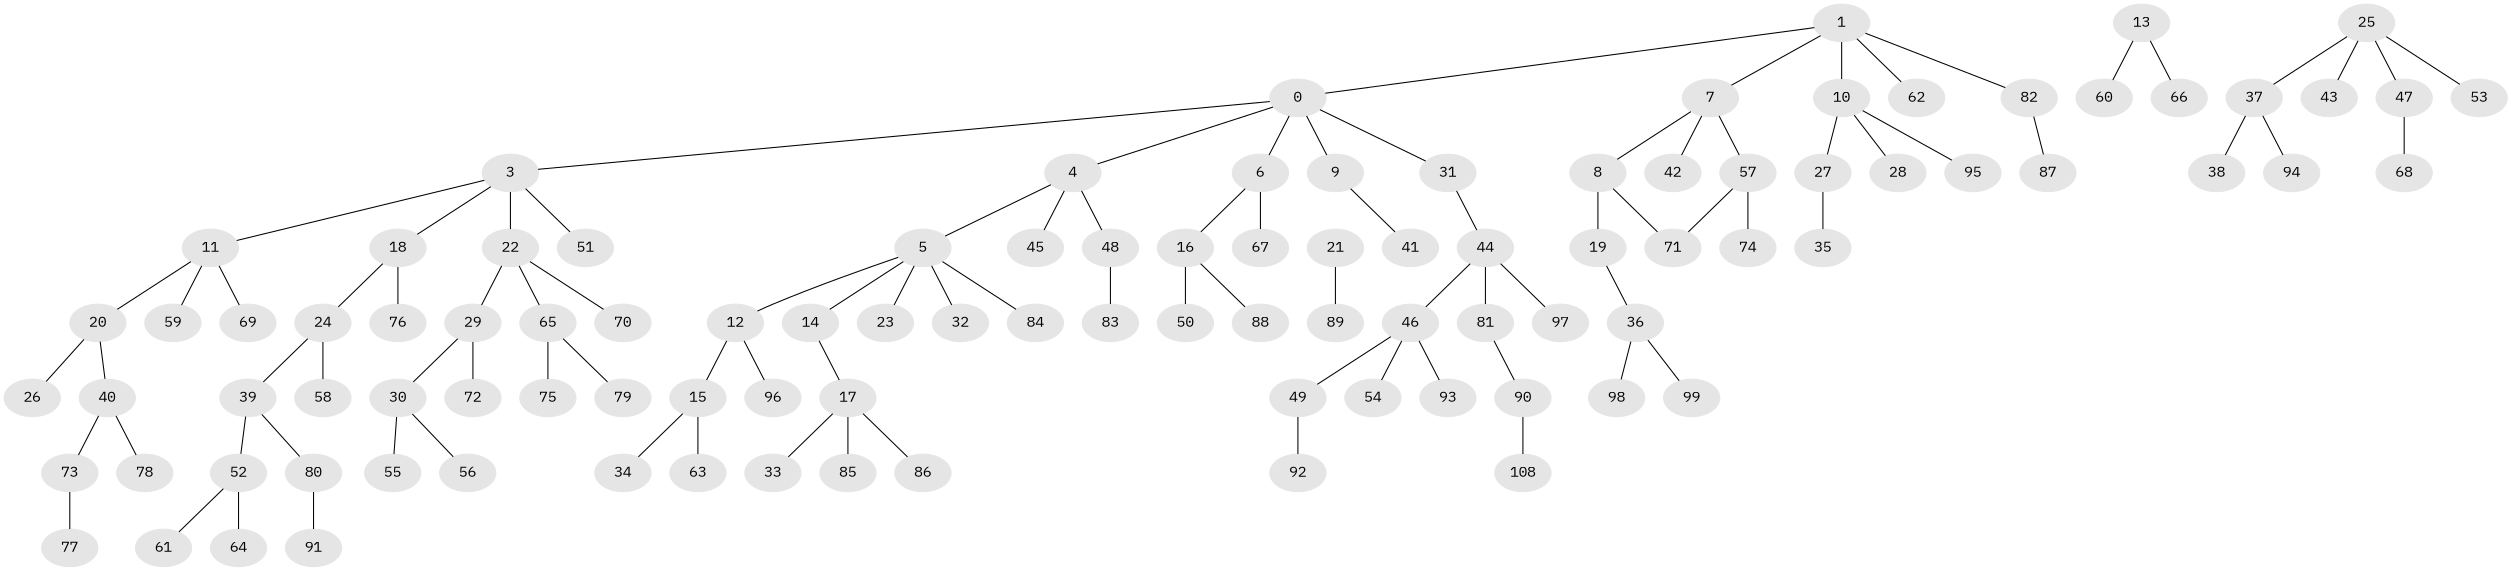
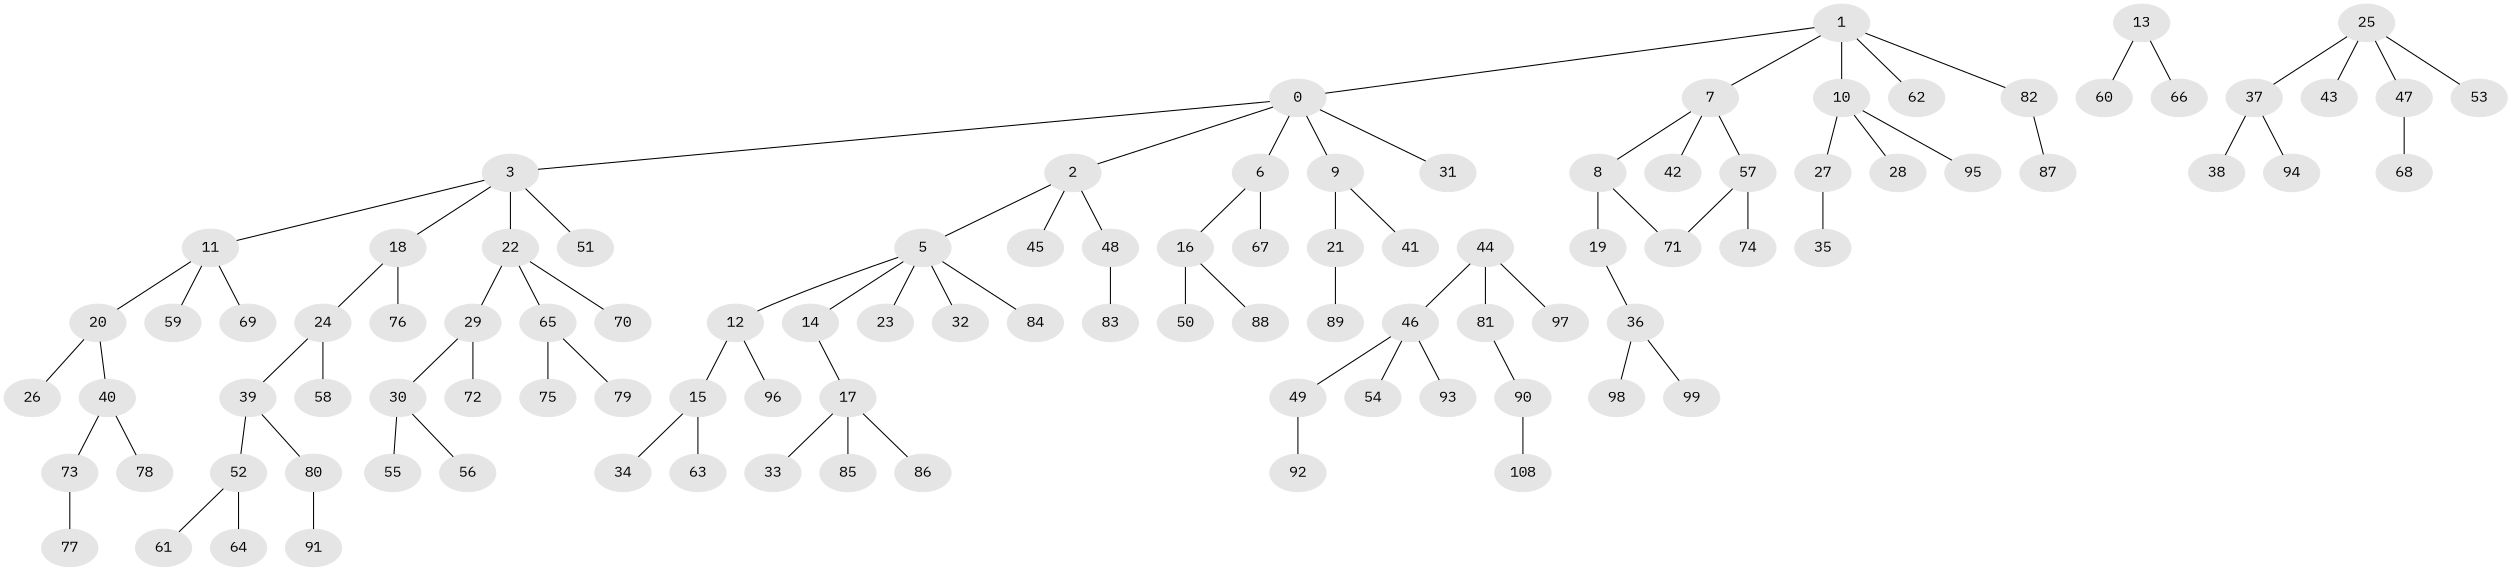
  graph {
    fontname="IBM Plex Mono"
    node [color=gray90 fontname="IBM Plex Mono" style=filled]
    edge [fontname="IBM Plex Mono"]
    n1 [label=0]
    1
    7
    10
    62
    82
    3
-   4
+   4 [label=2]
    6
    9
    31
    8
    42
    57
    27
    28
    95
    87
    11
    18
    22
    51
    5
    45
    48
    16
    67
    21
    41
    44
    20
    59
    69
    24
    76
    29
    65
    70
    12
    14
    23
    32
    84
    83
    15
    96
    17
    13
    60
    66
    50
    88
    19
    71
    74
    36
    25
    37
    43
    47
    53
    89
    35
    26
    40
    34
    63
    33
    85
    86
    39
    58
    98
    99
    73
    78
    30
    72
    75
    79
    52
    80
    38
    94
    68
    55
    56
    46
    81
    97
    61
    64
    91
    77
    49
    54
    93
    90
    92
    n100 [label=108]
    n1 -- 3
    n1 -- 4
    n1 -- 6
    n1 -- 9
    n1 -- 31
    1 -- n1
    1 -- 7
    1 -- 10
    1 -- 62
    1 -- 82
    7 -- 8
    7 -- 42
    7 -- 57
    10 -- 27
    10 -- 28
    10 -- 95
    82 -- 87
    3 -- 11
    3 -- 18
    3 -- 22
    3 -- 51
    4 -- 5
    4 -- 45
    4 -- 48
    6 -- 16
    6 -- 67
+   9 -- 21
    9 -- 41
-   31 -- 44
    8 -- 19
    8 -- 71
    57 -- 71
    57 -- 74
    27 -- 35
    11 -- 20
    11 -- 59
    11 -- 69
    18 -- 24
    18 -- 76
    22 -- 29
    22 -- 65
    22 -- 70
    5 -- 12
    5 -- 14
    5 -- 23
    5 -- 32
    5 -- 84
    48 -- 83
    16 -- 50
    16 -- 88
    21 -- 89
    44 -- 46
    44 -- 81
    44 -- 97
    20 -- 26
    20 -- 40
    24 -- 39
    24 -- 58
    29 -- 30
    29 -- 72
    65 -- 75
    65 -- 79
    12 -- 15
    12 -- 96
    14 -- 17
    15 -- 34
    15 -- 63
    17 -- 33
    17 -- 85
    17 -- 86
    13 -- 60
    13 -- 66
    19 -- 36
    36 -- 98
    36 -- 99
    25 -- 37
    25 -- 43
    25 -- 47
    25 -- 53
    37 -- 38
    37 -- 94
    47 -- 68
    40 -- 73
    40 -- 78
    39 -- 52
    39 -- 80
    73 -- 77
    30 -- 55
    30 -- 56
    52 -- 61
    52 -- 64
    80 -- 91
    46 -- 49
    46 -- 54
    46 -- 93
    81 -- 90
    49 -- 92
    90 -- n100
  }
